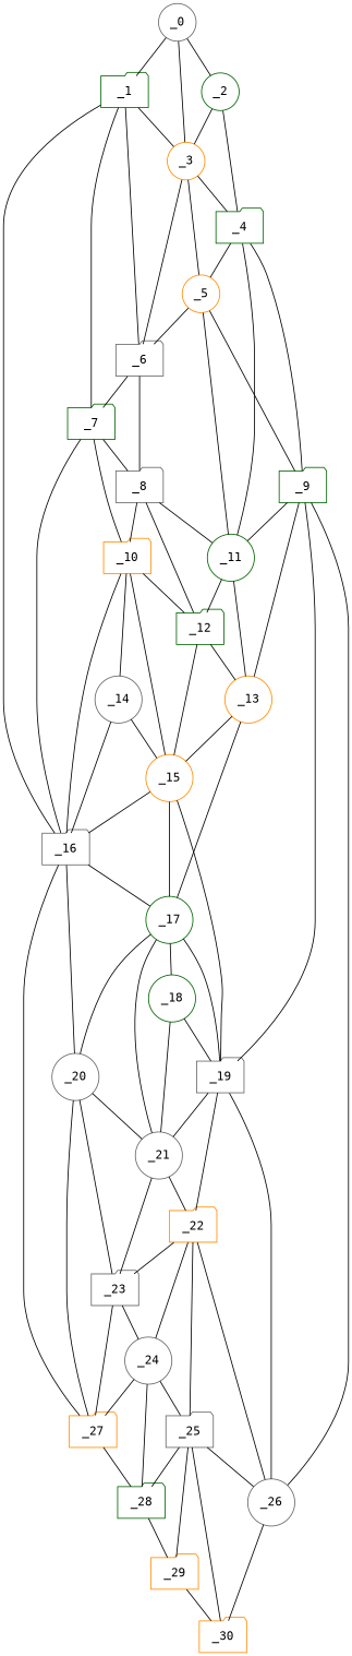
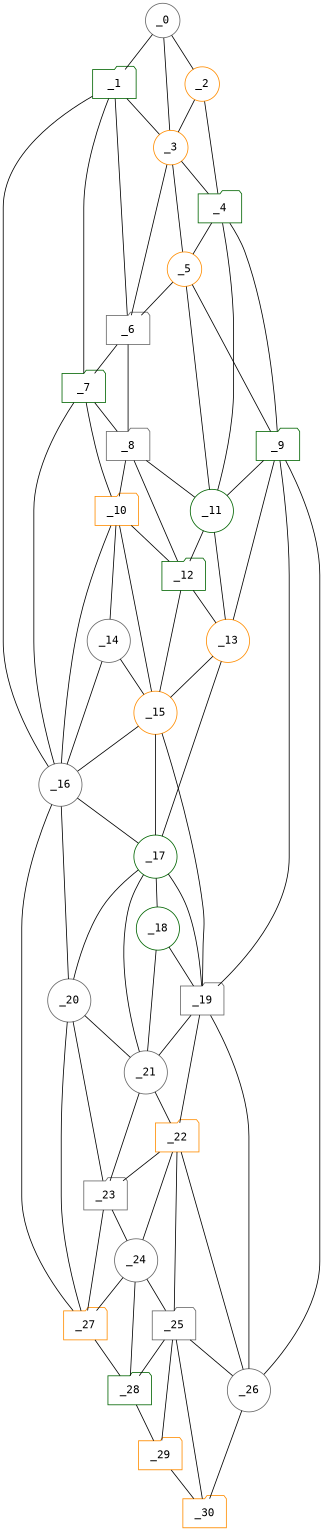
  graph {
    fontname="DejaVu Sans Mono"
    node [color=gray40 fontname="DejaVu Sans Mono" shape=folder x=7 y=62]
    edge [fontname="DejaVu Sans Mono" valence=2]
    _0 [shape=circle x=6 y=69]
    _1 [color=darkgreen]
-   _2 [color=darkgreen shape=circle y=81]
+   _2 [color=darkorange shape=circle y=81]
    _3 [color=darkorange shape=circle x=10 y=74]
    _6 [x=26 y=64]
    _7 [color=darkgreen x=29 y=56]
-   _16 [x=68 y=45]
+   _16 [shape=circle x=68 y=45]
    _4 [color=darkgreen x=22 y=83]
    _5 [color=darkorange shape=circle x=23 y=75]
    _8 [x=32]
    _10 [color=darkorange x=36 y=55]
    _17 [color=darkgreen shape=circle x=78 y=61]
    _20 [shape=circle x=91 y=48]
    _27 [color=darkorange x=119 y=45]
    _11 [color=darkgreen shape=circle x=37 y=73]
    _9 [color=darkgreen x=32 y=84]
    _13 [color=darkorange shape=circle x=47 y=81]
    _12 [color=darkgreen x=43 y=72]
    _14 [shape=circle x=50 y=52]
    _15 [color=darkorange shape=circle x=53]
    _19 [x=89 y=79]
    _21 [shape=circle x=92 y=60]
    _18 [color=darkgreen shape=circle x=84 y=65]
    _23 [x=105 y=48]
    _28 [color=darkgreen x=123 y=59]
    _26 [shape=circle x=115 y=77]
    _22 [color=darkorange x=102 y=64]
    _30 [color=darkorange x=125 y=74]
    _24 [shape=circle x=109 y=60]
    _25 [x=114 y=68]
    _29 [color=darkorange x=125 y=67]
    _0 -- _1 [valence=1]
    _0 -- _2 [valence=1]
    _0 -- _3
    _1 -- _3 [valence=1]
    _1 -- _6
    _1 -- _7 [valence=1]
    _1 -- _16 [valence=1]
    _2 -- _3 [valence=1]
    _2 -- _4 [valence=1]
    _3 -- _6 [valence=1]
    _3 -- _4 [valence=1]
    _3 -- _5
    _6 -- _7
    _6 -- _8 [valence=1]
    _7 -- _16
    _7 -- _8
    _7 -- _10
    _16 -- _17
    _16 -- _20 [valence=1]
    _16 -- _27 [valence=1]
    _4 -- _5
    _4 -- _11
    _4 -- _9 [valence=1]
    _5 -- _6
    _5 -- _11
    _5 -- _9 [valence=1]
    _8 -- _10
    _8 -- _11
    _8 -- _12
    _10 -- _16
    _10 -- _12 [valence=1]
    _10 -- _14 [valence=1]
    _10 -- _15
    _17 -- _20
    _17 -- _19
    _17 -- _21
    _17 -- _18 [valence=1]
    _20 -- _27
    _20 -- _21
    _20 -- _23
    _27 -- _28 [valence=1]
    _11 -- _13
    _11 -- _12
    _9 -- _11
    _9 -- _13 [valence=1]
    _9 -- _19
    _9 -- _26 [valence=1]
    _13 -- _17
    _13 -- _15
    _12 -- _13
    _12 -- _15
    _14 -- _16
    _14 -- _15
    _15 -- _16
    _15 -- _17
    _15 -- _19 [valence=1]
    _19 -- _21
    _19 -- _26
    _19 -- _22
    _21 -- _23
    _21 -- _22
    _18 -- _19
    _18 -- _21
    _23 -- _27 [valence=1]
    _23 -- _24
    _28 -- _29 [valence=1]
    _26 -- _30 [valence=1]
    _22 -- _23
    _22 -- _26 [valence=1]
    _22 -- _24 [valence=1]
    _22 -- _25
    _24 -- _27
    _24 -- _28
    _24 -- _25
    _25 -- _28 [valence=1]
    _25 -- _26
    _25 -- _30 [valence=1]
    _25 -- _29
    _29 -- _30 [valence=1]
  }
